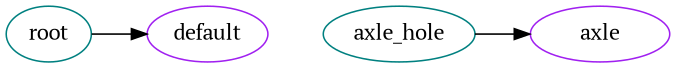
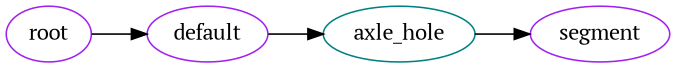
  digraph {
    fontname="PT Serif"
    rankdir=LR
    node [color=teal fontname="PT Serif"]
    edge [fontname="PT Serif"]
-   n1 [label=root]
+   n1 [color=purple label=root]
    n2 [color=purple label=default]
    n3 [label=axle_hole]
-   n4 [color=purple label=axle]
+   n4 [color=purple label=segment]
    n1 -> n2
+   n2 -> n3
    n3 -> n4
  }
